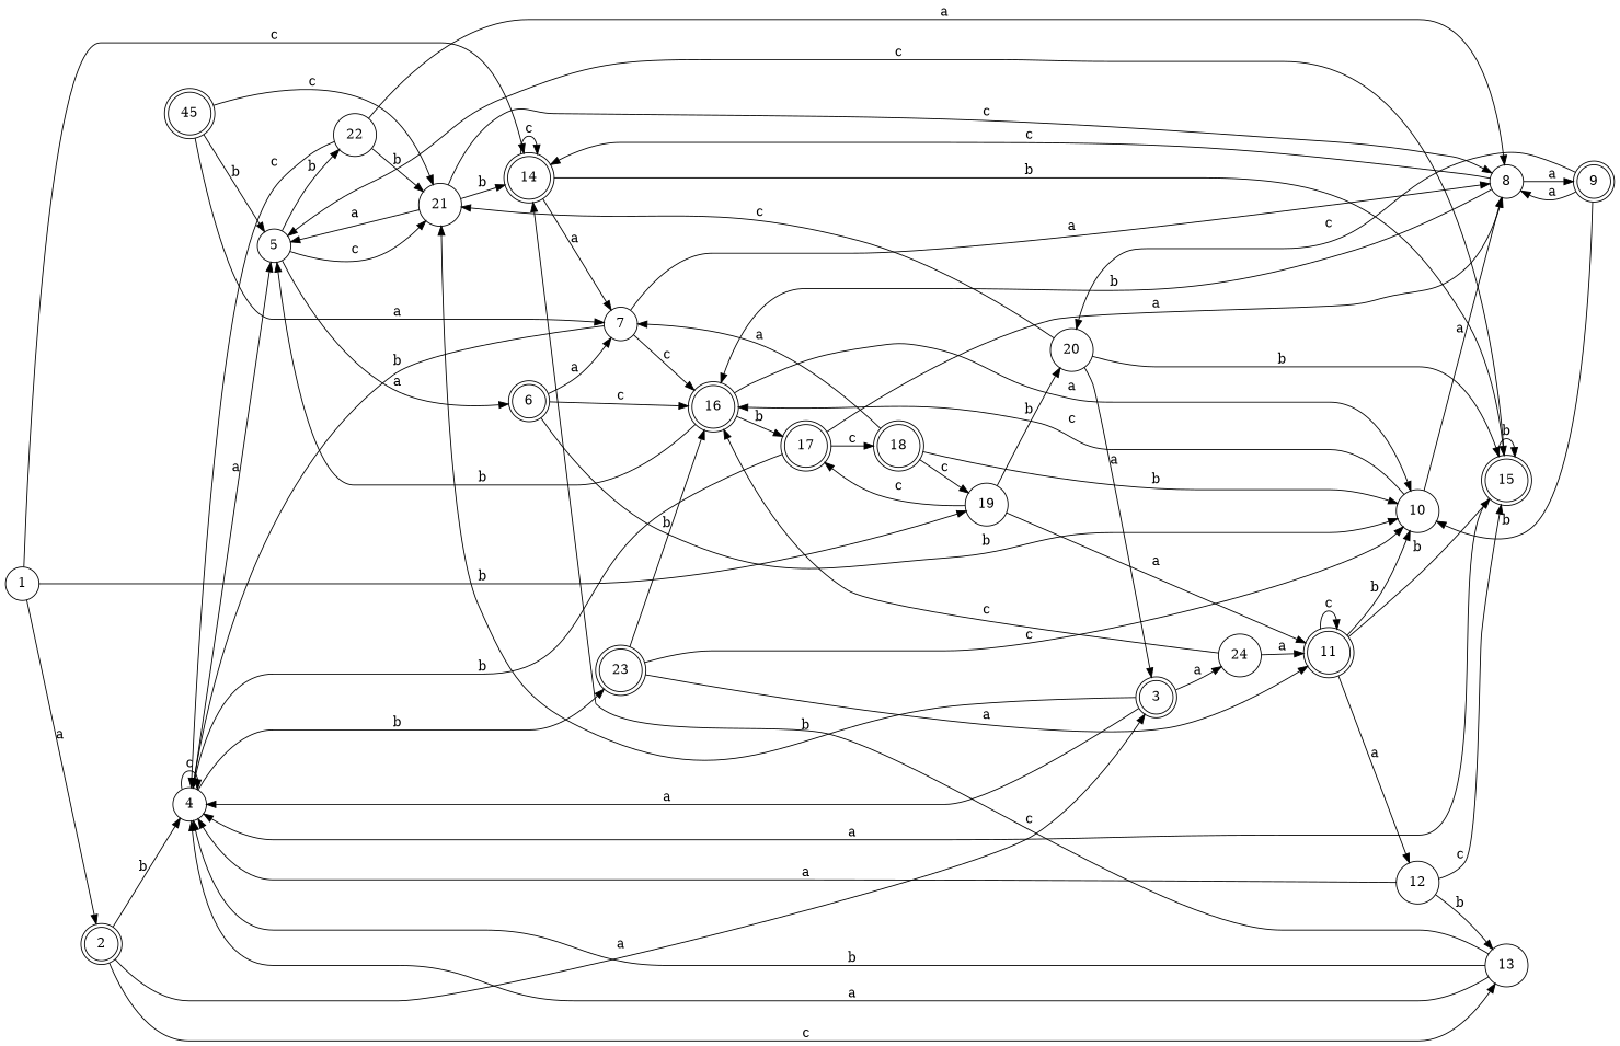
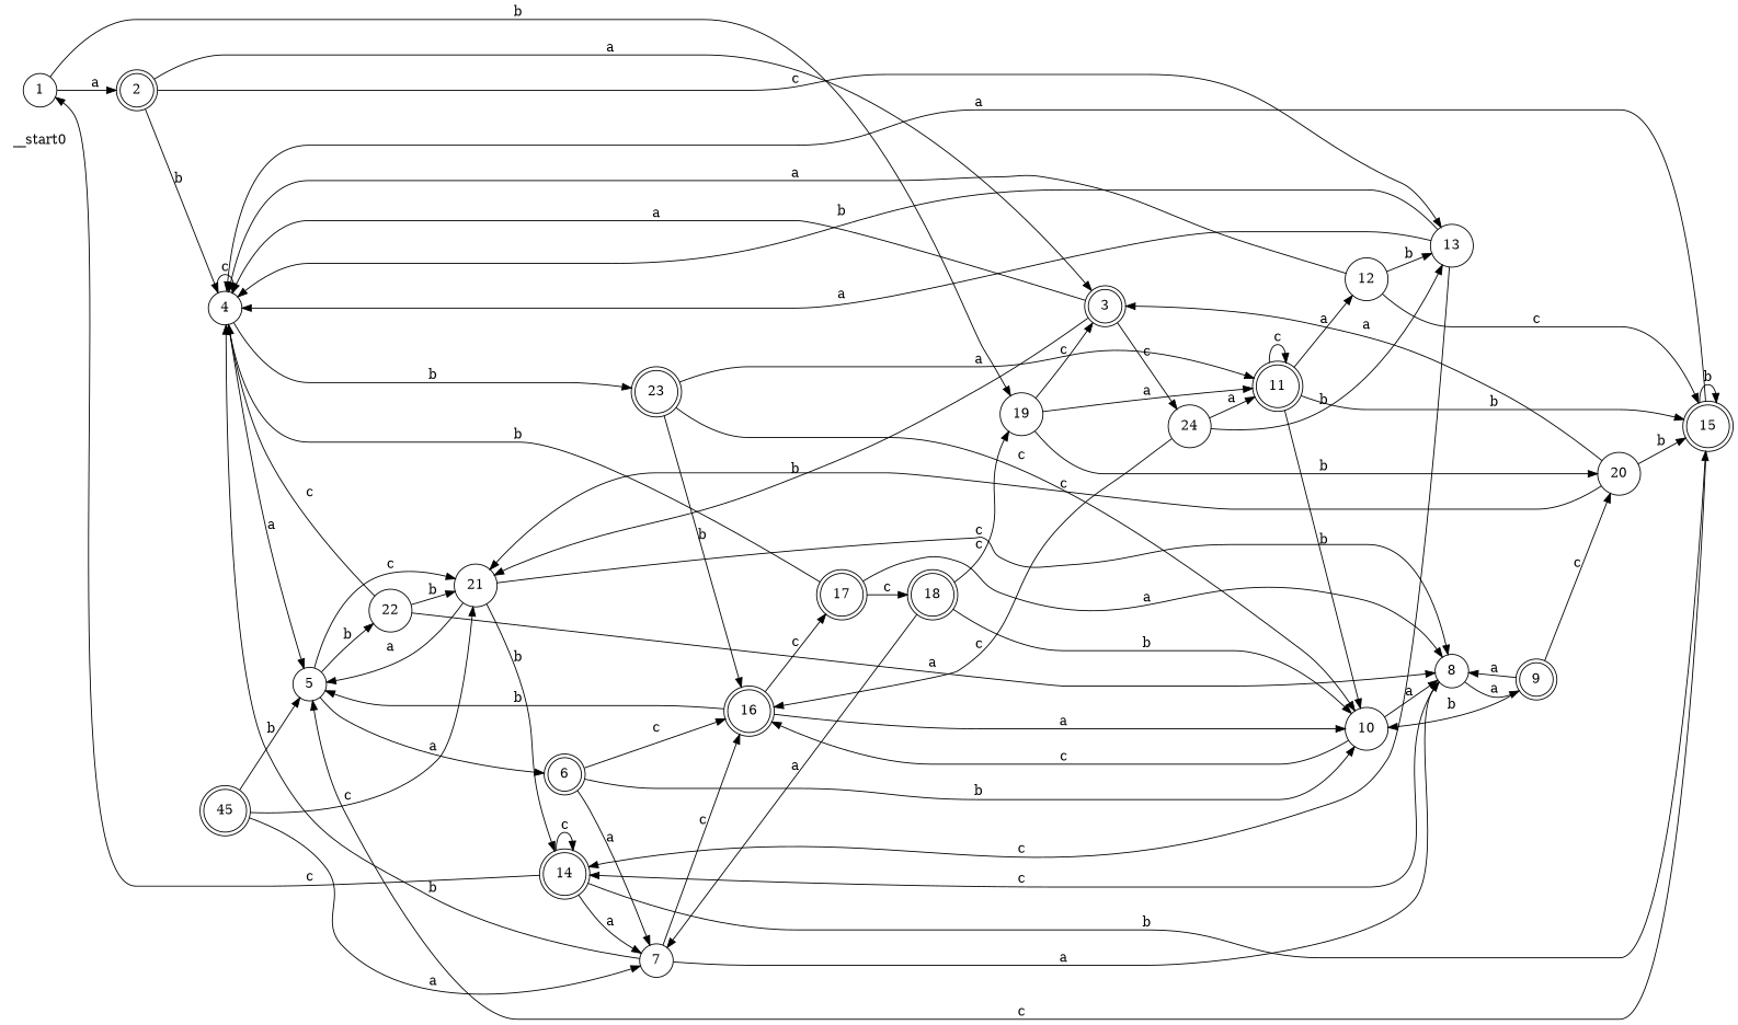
  digraph {
    rankdir=LR
    node [shape=circle color=black fillcolor=white style="rounded,filled"]
+   __start0 [shape=none color="" fillcolor="" style=""]
    n2 [label=1 style=filled]
    n3 [label=2 shape=doublecircle]
    n4 [label=14 shape=doublecircle]
    n5 [label=19]
    n6 [label=15 shape=doublecircle]
    n7 [label=4 style=filled]
    n8 [label=5 style=filled]
    n9 [label=45 shape=doublecircle]
    n10 [label=21 style=filled]
    n11 [label=7 style=filled]
    n12 [label=3 shape=doublecircle]
    n13 [label=13 style=filled]
    n14 [label=20 style=filled]
    n15 [label=11 shape=doublecircle]
    n16 [label=24 style=filled]
    n17 [label=23 shape=doublecircle]
    n18 [label=8 style=filled]
    n19 [label=16 shape=doublecircle]
    n20 [label=6 shape=doublecircle]
    n21 [label=22 style=filled]
    n22 [label=10 style=filled]
    n23 [label=17 shape=doublecircle]
    n24 [label=9 shape=doublecircle]
    n25 [label=12 style=filled]
    n26 [label=18 shape=doublecircle]
    n2 -> n3 [label=a]
-   n2 -> n4 [label=c]
+   n4 -> n2 [label=c]
    n2 -> n5 [label=b]
    n3 -> n7 [label=b]
    n3 -> n12 [label=a]
    n3 -> n13 [label=c]
    n4 -> n4 [label=c]
    n4 -> n6 [label=b]
    n4 -> n11 [label=a]
-   n5 -> n23 [label=c]
+   n5 -> n12 [label=c]
    n5 -> n14 [label=b]
    n5 -> n15 [label=a]
    n6 -> n6 [label=b]
    n6 -> n7 [label=a]
    n6 -> n8 [label=c]
    n7 -> n7 [label=c]
    n7 -> n8 [label=a]
    n7 -> n17 [label=b]
    n8 -> n10 [label=c]
    n8 -> n20 [label=a]
    n8 -> n21 [label=b]
    n9 -> n8 [label=b]
    n9 -> n10 [label=c]
    n9 -> n11 [label=a]
    n10 -> n4 [label=b]
    n10 -> n8 [label=a]
    n10 -> n18 [label=c]
    n11 -> n7 [label=b]
    n11 -> n18 [label=a]
    n11 -> n19 [label=c]
    n12 -> n7 [label=a]
    n12 -> n10 [label=b]
-   n12 -> n16 [label=a]
+   n12 -> n16 [label=c]
    n13 -> n4 [label=c]
    n13 -> n7 [label=a]
    n13 -> n7 [label=b]
    n14 -> n6 [label=b]
    n14 -> n10 [label=c]
    n14 -> n12 [label=a]
    n15 -> n6 [label=b]
    n15 -> n15 [label=c]
    n15 -> n22 [label=b]
    n15 -> n25 [label=a]
+   n16 -> n13 [label=b]
    n16 -> n15 [label=a]
    n16 -> n19 [label=c]
    n17 -> n15 [label=a]
    n17 -> n19 [label=b]
    n17 -> n22 [label=c]
    n18 -> n4 [label=c]
-   n18 -> n19 [label=b]
    n18 -> n24 [label=a]
    n19 -> n8 [label=b]
    n19 -> n22 [label=a]
-   n19 -> n23 [label=b]
+   n19 -> n23 [label=c]
    n20 -> n11 [label=a]
    n20 -> n19 [label=c]
    n20 -> n22 [label=b]
    n21 -> n7 [label=c]
    n21 -> n10 [label=b]
    n21 -> n18 [label=a]
    n22 -> n18 [label=a]
    n22 -> n19 [label=c]
    n23 -> n7 [label=b]
    n23 -> n18 [label=a]
    n23 -> n26 [label=c]
    n24 -> n14 [label=c]
    n24 -> n18 [label=a]
    n24 -> n22 [label=b]
    n25 -> n6 [label=c]
    n25 -> n7 [label=a]
    n25 -> n13 [label=b]
    n26 -> n5 [label=c]
    n26 -> n11 [label=a]
    n26 -> n22 [label=b]
  }
